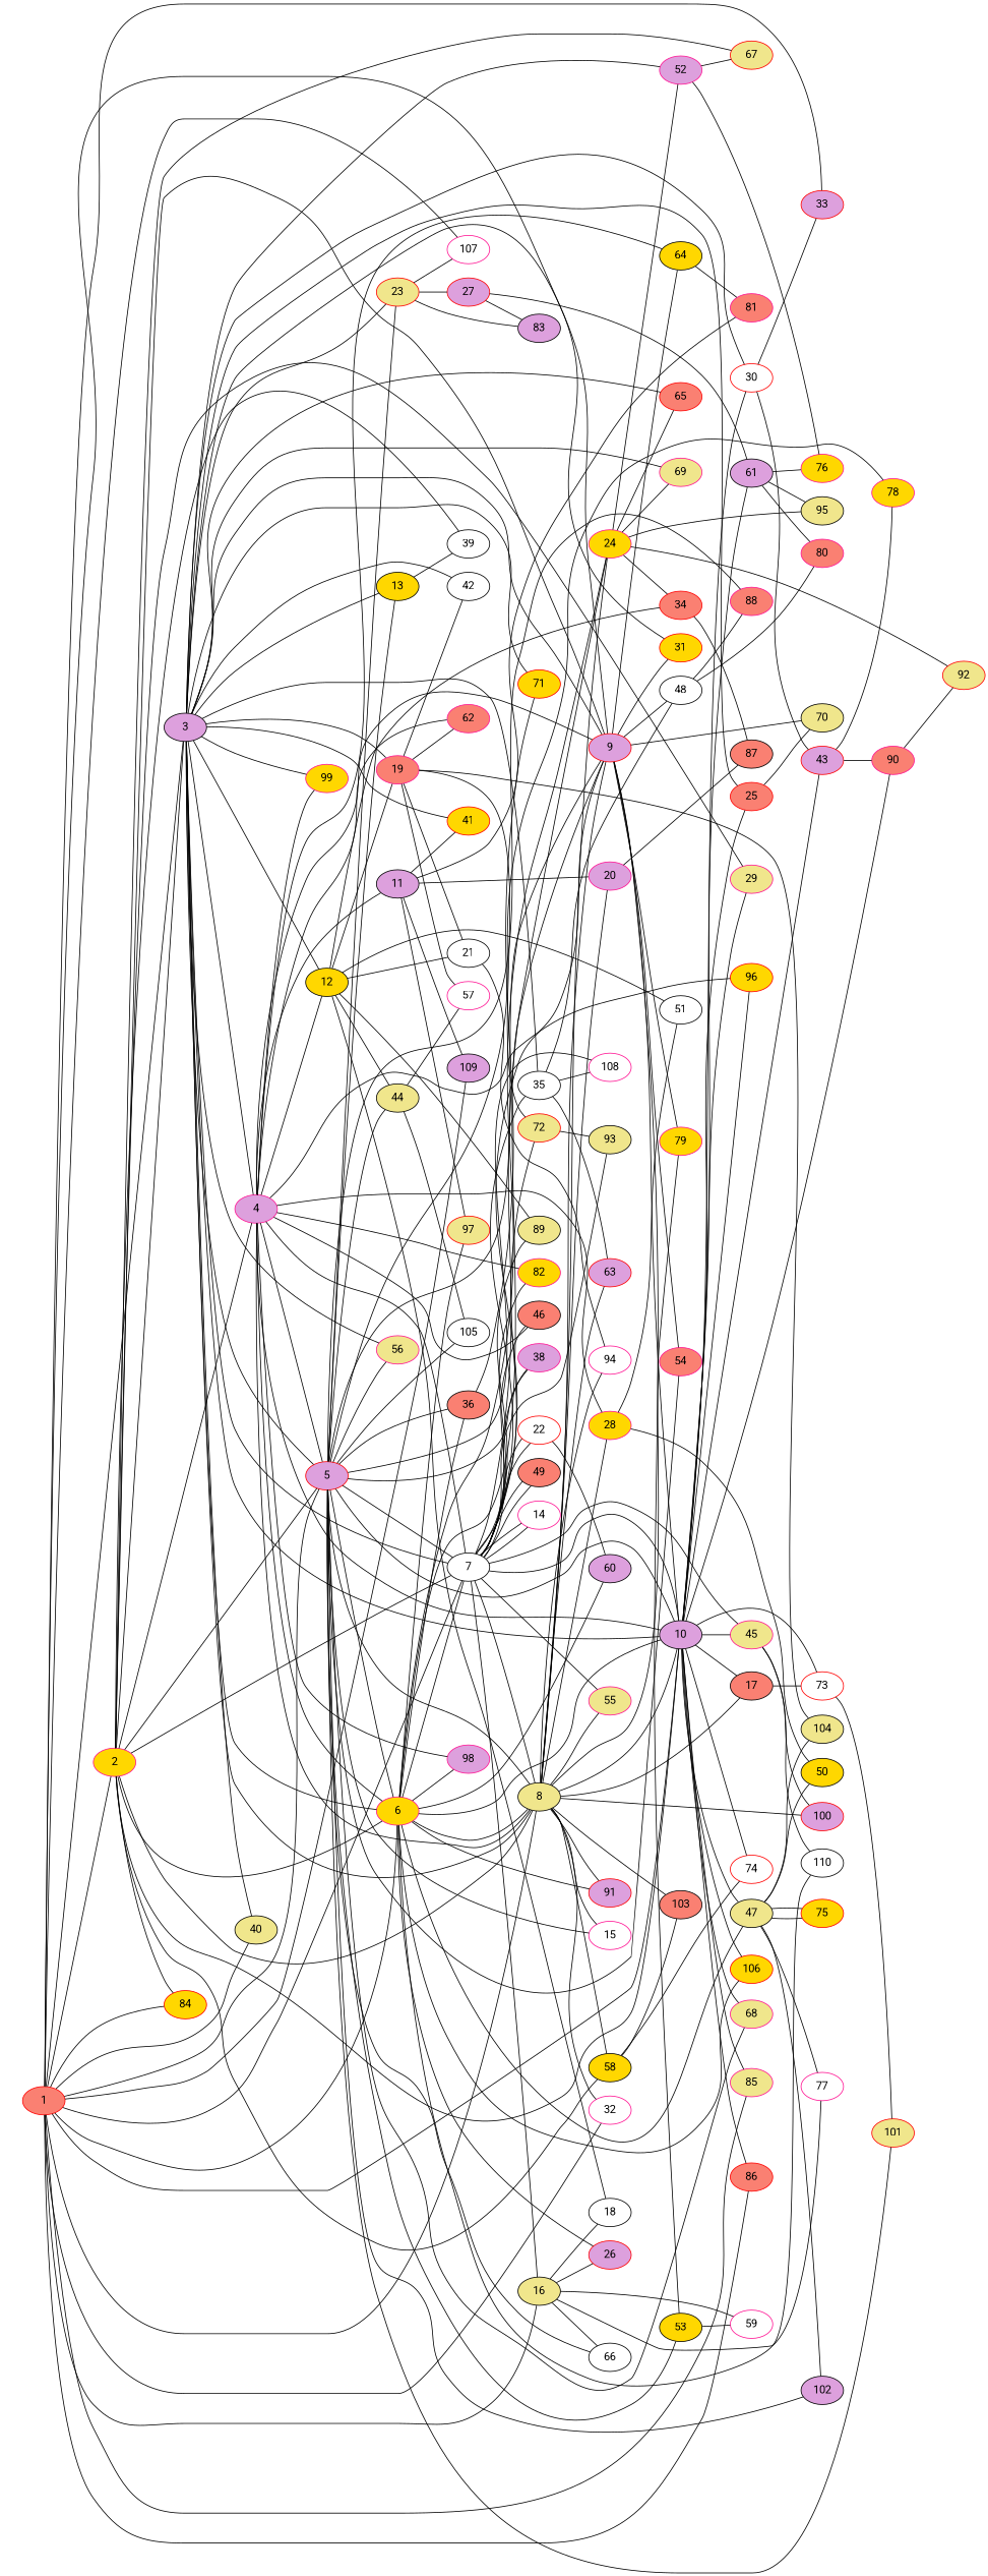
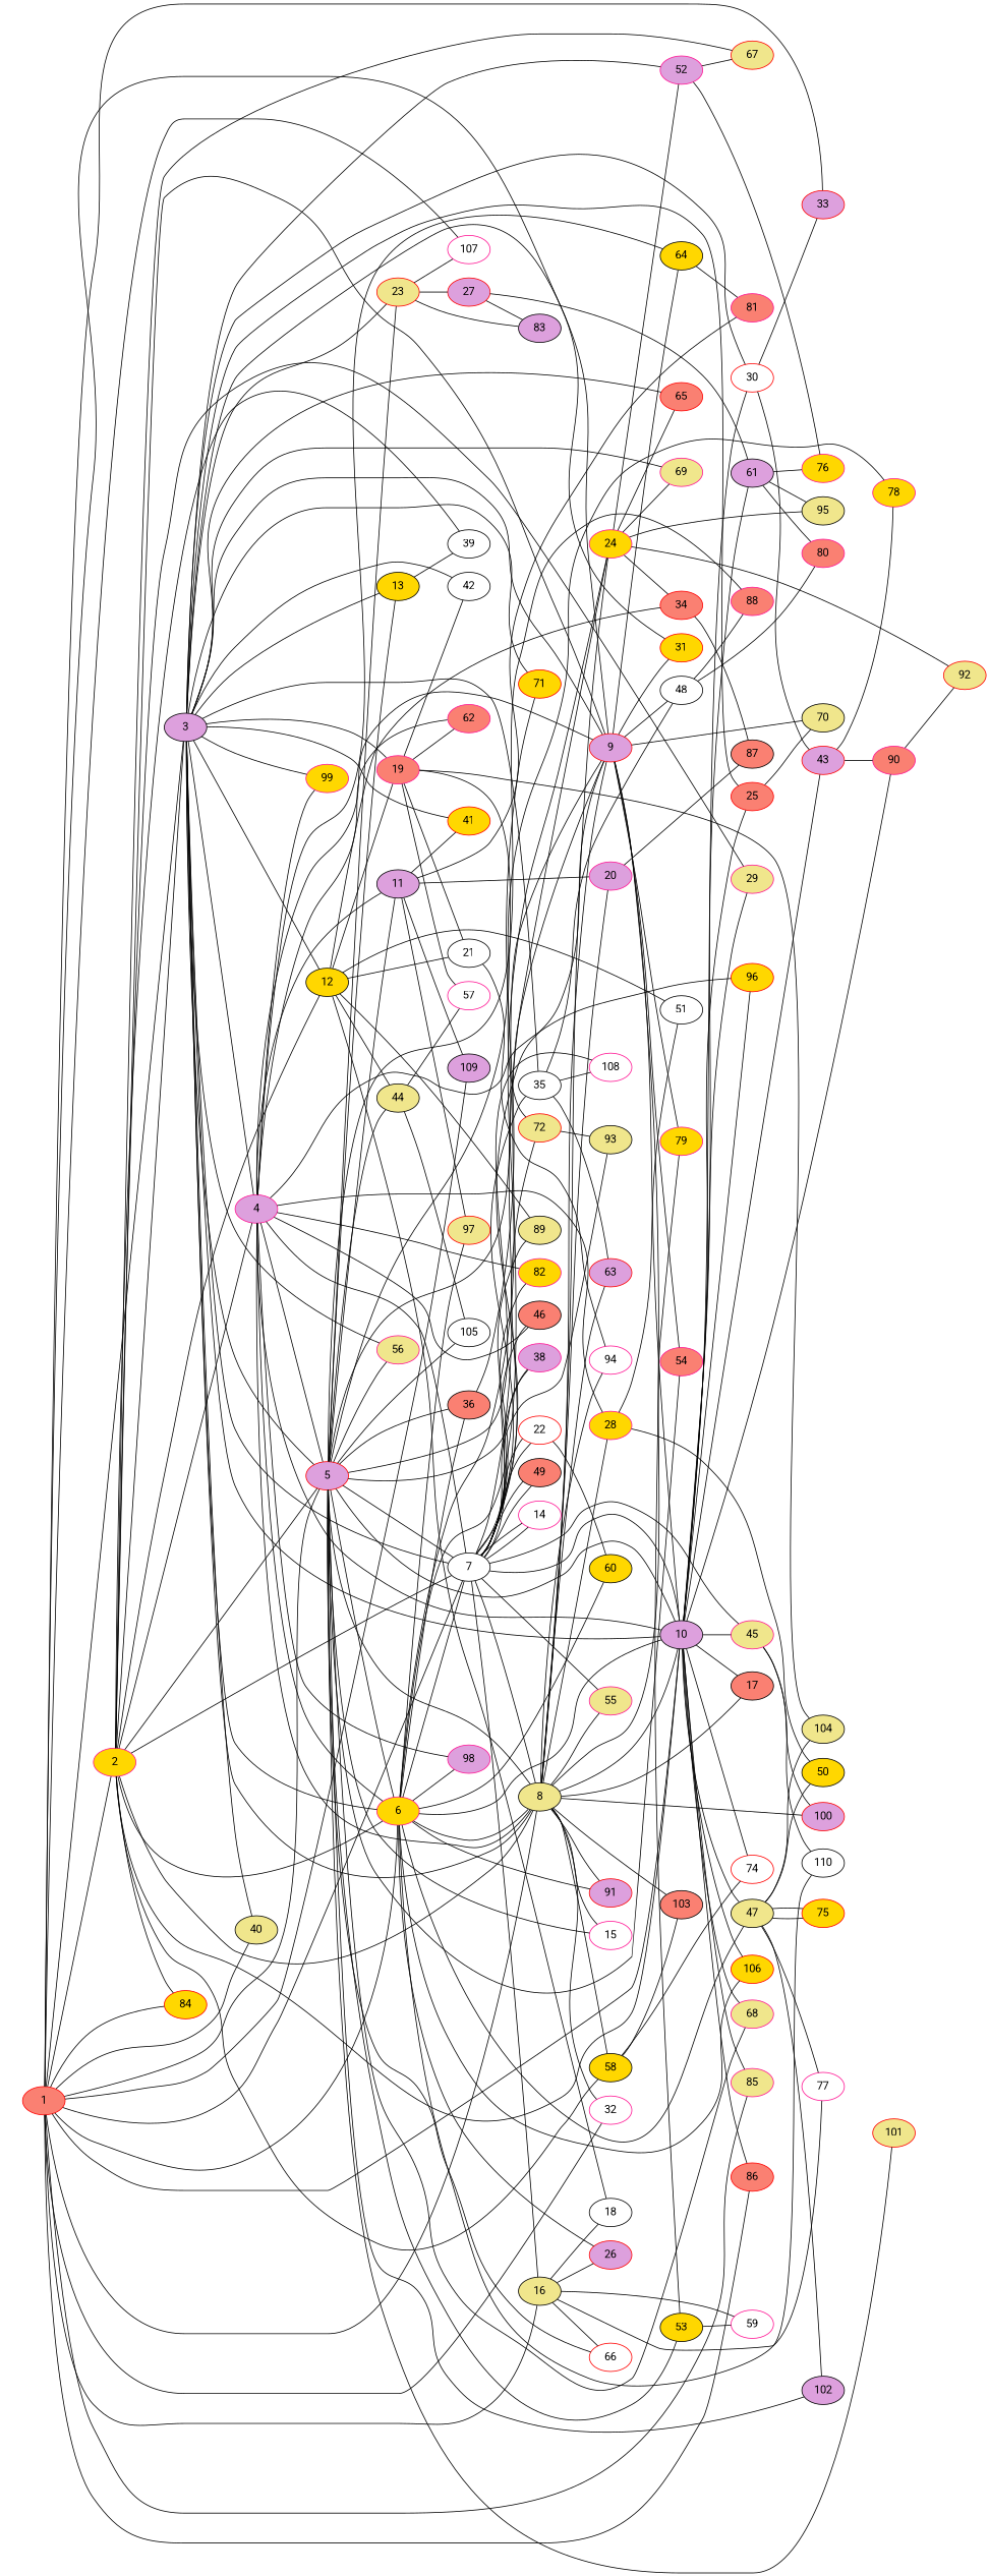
  graph {
    fontname=Roboto
    rankdir=LR
    node [color=black fillcolor=white fontname=Roboto style=filled]
    edge [fontname=Roboto]
    1 [color=red fillcolor=salmon]
    2 [color=deeppink fillcolor=gold]
    3 [fillcolor=plum]
    5 [color=red fillcolor=plum]
    6 [color=deeppink fillcolor=gold]
    7
    8 [fillcolor=khaki]
    9 [color=red fillcolor=plum]
    10 [fillcolor=plum]
    16 [fillcolor=khaki]
    32 [color=deeppink]
    33 [color=red fillcolor=plum]
    40 [fillcolor=khaki]
    84 [color=red fillcolor=gold]
    85 [color=deeppink fillcolor=khaki]
    86 [color=red fillcolor=salmon]
    107 [color=deeppink]
    109 [fillcolor=plum]
    4 [color=deeppink fillcolor=plum]
    29 [color=deeppink fillcolor=khaki]
    39
    58 [fillcolor=gold]
    67 [color=red fillcolor=khaki]
    12 [fillcolor=gold]
    13 [fillcolor=gold]
    19 [color=deeppink fillcolor=salmon]
    23 [color=red fillcolor=khaki]
    25 [color=red fillcolor=salmon]
    30 [color=red]
    31 [color=red fillcolor=gold]
    35
    41 [color=red fillcolor=gold]
    42
    52 [color=deeppink fillcolor=plum]
    56 [color=deeppink fillcolor=khaki]
    65 [color=red fillcolor=salmon]
    69 [color=deeppink fillcolor=khaki]
    71 [color=red fillcolor=gold]
    99 [color=deeppink fillcolor=gold]
    11 [fillcolor=plum]
    28 [color=deeppink fillcolor=gold]
    46 [fillcolor=salmon]
    62 [color=deeppink fillcolor=salmon]
    64 [fillcolor=gold]
    82 [color=deeppink fillcolor=gold]
    96 [color=red fillcolor=gold]
    98 [color=deeppink fillcolor=plum]
    15 [color=deeppink]
    36 [fillcolor=salmon]
    38 [color=deeppink fillcolor=plum]
    44 [fillcolor=khaki]
    53 [fillcolor=gold]
    54 [color=deeppink fillcolor=salmon]
-   66
+   66 [color=red]
    68 [color=deeppink fillcolor=khaki]
    78 [color=deeppink fillcolor=gold]
    88 [color=deeppink fillcolor=salmon]
    101 [color=red fillcolor=khaki]
    102 [fillcolor=plum]
    105
    108 [color=deeppink]
    24 [color=deeppink fillcolor=gold]
    26 [color=red fillcolor=plum]
    47 [fillcolor=khaki]
-   60 [fillcolor=plum]
+   60 [fillcolor=gold]
    91 [color=red fillcolor=plum]
    97 [color=red fillcolor=khaki]
    106 [color=red fillcolor=gold]
    110
    14 [color=deeppink]
    22 [color=red]
    45 [color=deeppink fillcolor=khaki]
    49 [fillcolor=salmon]
    55 [color=deeppink fillcolor=khaki]
    72 [color=red fillcolor=khaki]
    89 [fillcolor=khaki]
    93 [fillcolor=khaki]
    17 [fillcolor=salmon]
    20 [color=deeppink fillcolor=plum]
    63 [color=red fillcolor=plum]
    79 [color=deeppink fillcolor=gold]
    94 [color=deeppink]
    100 [color=red fillcolor=plum]
    103 [fillcolor=salmon]
    48
    70 [fillcolor=khaki]
    43 [color=red fillcolor=plum]
    61 [fillcolor=plum]
-   73 [color=red]
    74 [color=red]
    90 [color=deeppink fillcolor=salmon]
    18
    59 [color=deeppink]
    77 [color=deeppink]
    21
    34 [color=red fillcolor=salmon]
    51
    57 [color=deeppink]
    104 [fillcolor=khaki]
    27 [color=red fillcolor=plum]
    83 [fillcolor=plum]
    76 [color=deeppink fillcolor=gold]
    81 [color=deeppink fillcolor=salmon]
    50 [fillcolor=gold]
    92 [color=red fillcolor=khaki]
    95 [fillcolor=khaki]
    75 [color=red fillcolor=gold]
    87 [fillcolor=salmon]
    80 [color=deeppink fillcolor=salmon]
    1 -- 2
    1 -- 3
    1 -- 5
    1 -- 6
    1 -- 7
    1 -- 8
    1 -- 9
    1 -- 10
    1 -- 16
    1 -- 32
    1 -- 33
    1 -- 40
    1 -- 84
    1 -- 85
    1 -- 86
    1 -- 107
    1 -- 109
    2 -- 3
    2 -- 5
    2 -- 6
    2 -- 7
    2 -- 8
    2 -- 9
    2 -- 10
    2 -- 84
    2 -- 4
    2 -- 29
    2 -- 39
    2 -- 58
    2 -- 67
    3 -- 5
    3 -- 6
    3 -- 7
    3 -- 8
    3 -- 9
    3 -- 10
    3 -- 40
    3 -- 4
    3 -- 12
    3 -- 13
    3 -- 19
    3 -- 23
    3 -- 25
    3 -- 30
    3 -- 31
    3 -- 35
    3 -- 41
    3 -- 42
    3 -- 52
    3 -- 56
    3 -- 65
    3 -- 69
    3 -- 71
    3 -- 99
    5 -- 6
    5 -- 7
    5 -- 8
    5 -- 9
    5 -- 10
    5 -- 13
    5 -- 23
    5 -- 56
+   5 -- 11
    5 -- 15
    5 -- 36
    5 -- 38
    5 -- 44
    5 -- 53
    5 -- 54
    5 -- 66
    5 -- 68
    5 -- 78
    5 -- 88
    5 -- 101
    5 -- 102
    5 -- 105
    5 -- 108
    6 -- 7
    6 -- 8
    6 -- 9
    6 -- 10
    6 -- 98
    6 -- 36
    6 -- 24
    6 -- 26
    6 -- 47
    6 -- 60
    6 -- 91
    6 -- 97
    6 -- 106
    6 -- 110
    7 -- 8
    7 -- 9
    7 -- 10
    7 -- 16
    7 -- 35
    7 -- 46
    7 -- 82
    7 -- 38
    7 -- 24
    7 -- 14
    7 -- 14
    7 -- 22
    7 -- 22
    7 -- 45
    7 -- 49
    7 -- 49
    7 -- 55
    7 -- 72
    7 -- 89
    7 -- 93
    8 -- 9
    8 -- 10
    8 -- 32
    8 -- 58
    8 -- 28
    8 -- 15
    8 -- 24
    8 -- 91
    8 -- 55
    8 -- 17
    8 -- 20
    8 -- 63
    8 -- 79
    8 -- 94
    8 -- 100
    8 -- 103
    9 -- 10
    9 -- 31
    9 -- 64
    9 -- 53
    9 -- 54
    9 -- 79
    9 -- 48
    9 -- 70
    10 -- 85
    10 -- 86
    10 -- 29
    10 -- 25
    10 -- 30
    10 -- 96
    10 -- 68
    10 -- 47
    10 -- 106
    10 -- 45
    10 -- 17
    10 -- 43
    10 -- 61
-   10 -- 73
    10 -- 74
    10 -- 90
    16 -- 66
    16 -- 26
    16 -- 18
    16 -- 59
    16 -- 77
    4 -- 5
    4 -- 6
    4 -- 7
    4 -- 8
    4 -- 9
    4 -- 10
-   4 -- 12
+   2 -- 12
    4 -- 99
    4 -- 11
    4 -- 28
    4 -- 46
    4 -- 62
    4 -- 64
    4 -- 82
    4 -- 96
    4 -- 98
    58 -- 103
    58 -- 74
    12 -- 19
    12 -- 44
    12 -- 89
    12 -- 18
    12 -- 21
    12 -- 34
    12 -- 51
    13 -- 39
    19 -- 42
    19 -- 62
    19 -- 72
    19 -- 21
    19 -- 57
    19 -- 104
    23 -- 107
    23 -- 27
    23 -- 83
    25 -- 70
    30 -- 33
    30 -- 43
    35 -- 108
    35 -- 63
    35 -- 48
    52 -- 67
    52 -- 76
    11 -- 109
    11 -- 41
    11 -- 97
    11 -- 20
    11 -- 81
    28 -- 51
    28 -- 50
    64 -- 81
    36 -- 71
    44 -- 105
    44 -- 57
    53 -- 59
    24 -- 52
    24 -- 65
    24 -- 69
    24 -- 34
    24 -- 92
    24 -- 95
    47 -- 102
    47 -- 77
    47 -- 104
    47 -- 50
    47 -- 75
    47 -- 75
    22 -- 60
    45 -- 110
    45 -- 100
    72 -- 93
-   17 -- 73
    20 -- 87
    48 -- 88
    48 -- 80
    43 -- 78
    43 -- 90
    61 -- 76
    61 -- 95
    61 -- 80
-   73 -- 101
    90 -- 92
    21 -- 94
    34 -- 87
    27 -- 61
    27 -- 83
  }
